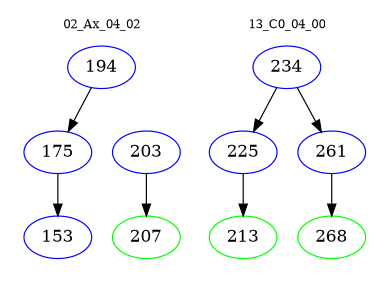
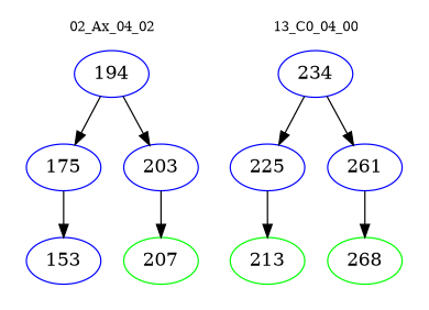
  digraph {
    node [color=blue]
    edge [color=black]
    n1 [label=194]
    n2 [label=175]
    n3 [label=203]
    n4 [label=153]
    n5 [color=green label=207]
    n6 [label=234]
    n7 [label=225]
    n8 [label=261]
    n9 [color=green label=213]
    n10 [color=green label=268]
    subgraph cluster_1 {
      color=white
      fontsize=10
      label="02_Ax_04_02"
      n1
      n2
      n3
      n4
      n5
    }
    subgraph cluster_2 {
      color=white
      fontsize=10
      label="13_C0_04_00"
      n6
      n7
      n8
      n9
      n10
    }
    n1 -> n2
+   n1 -> n3
    n2 -> n4
    n3 -> n5
    n6 -> n7
    n6 -> n8
    n7 -> n9
    n8 -> n10
  }
